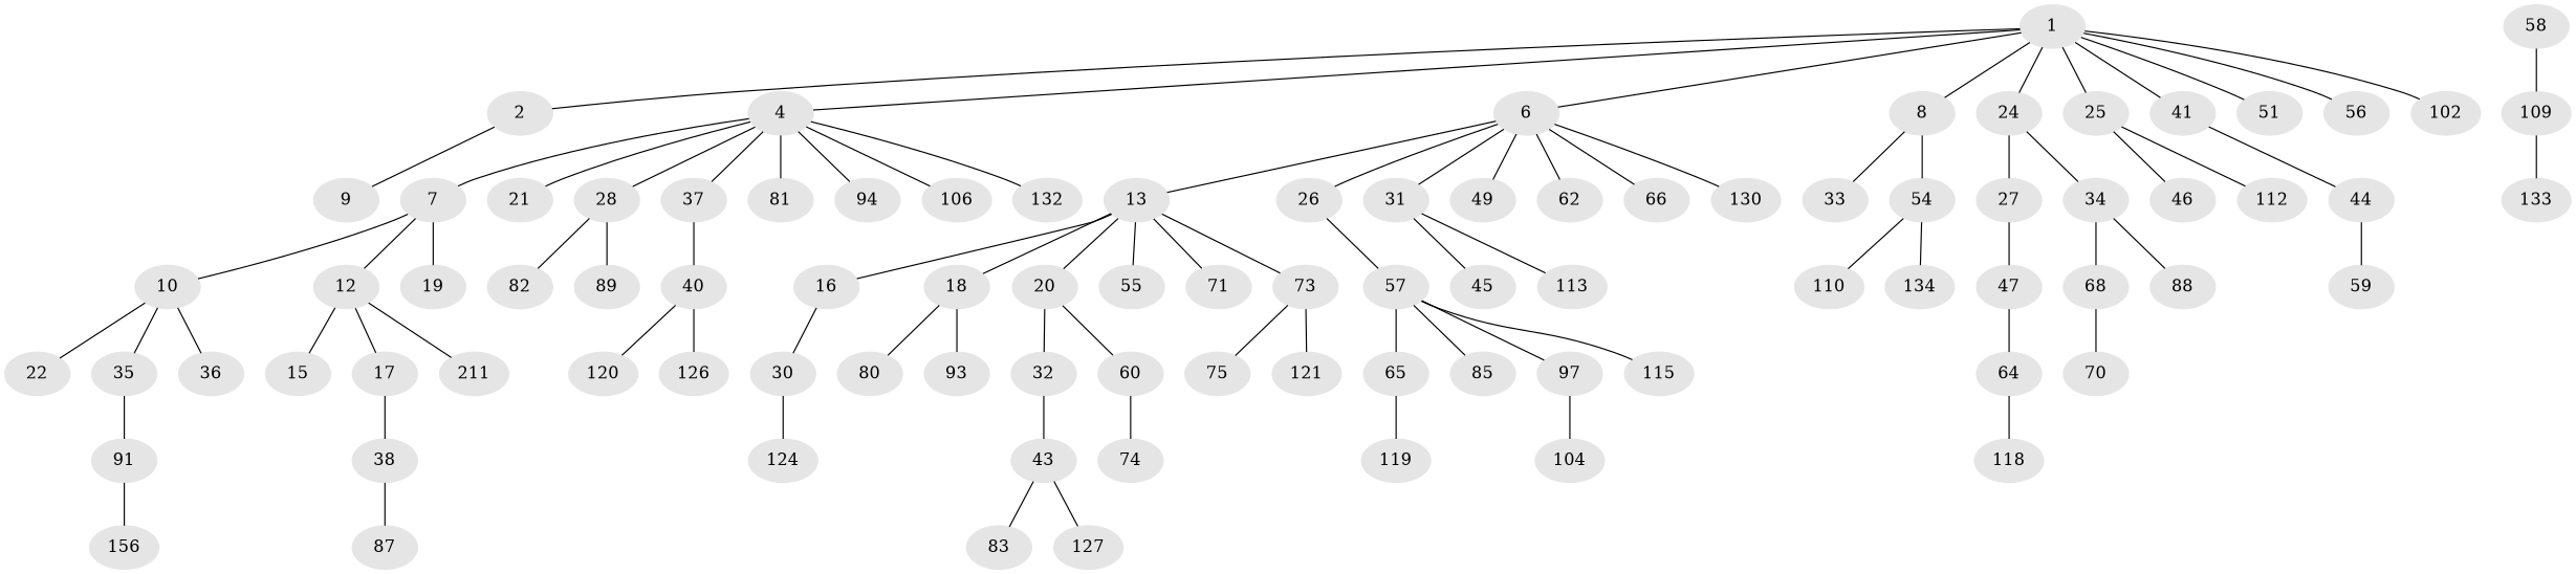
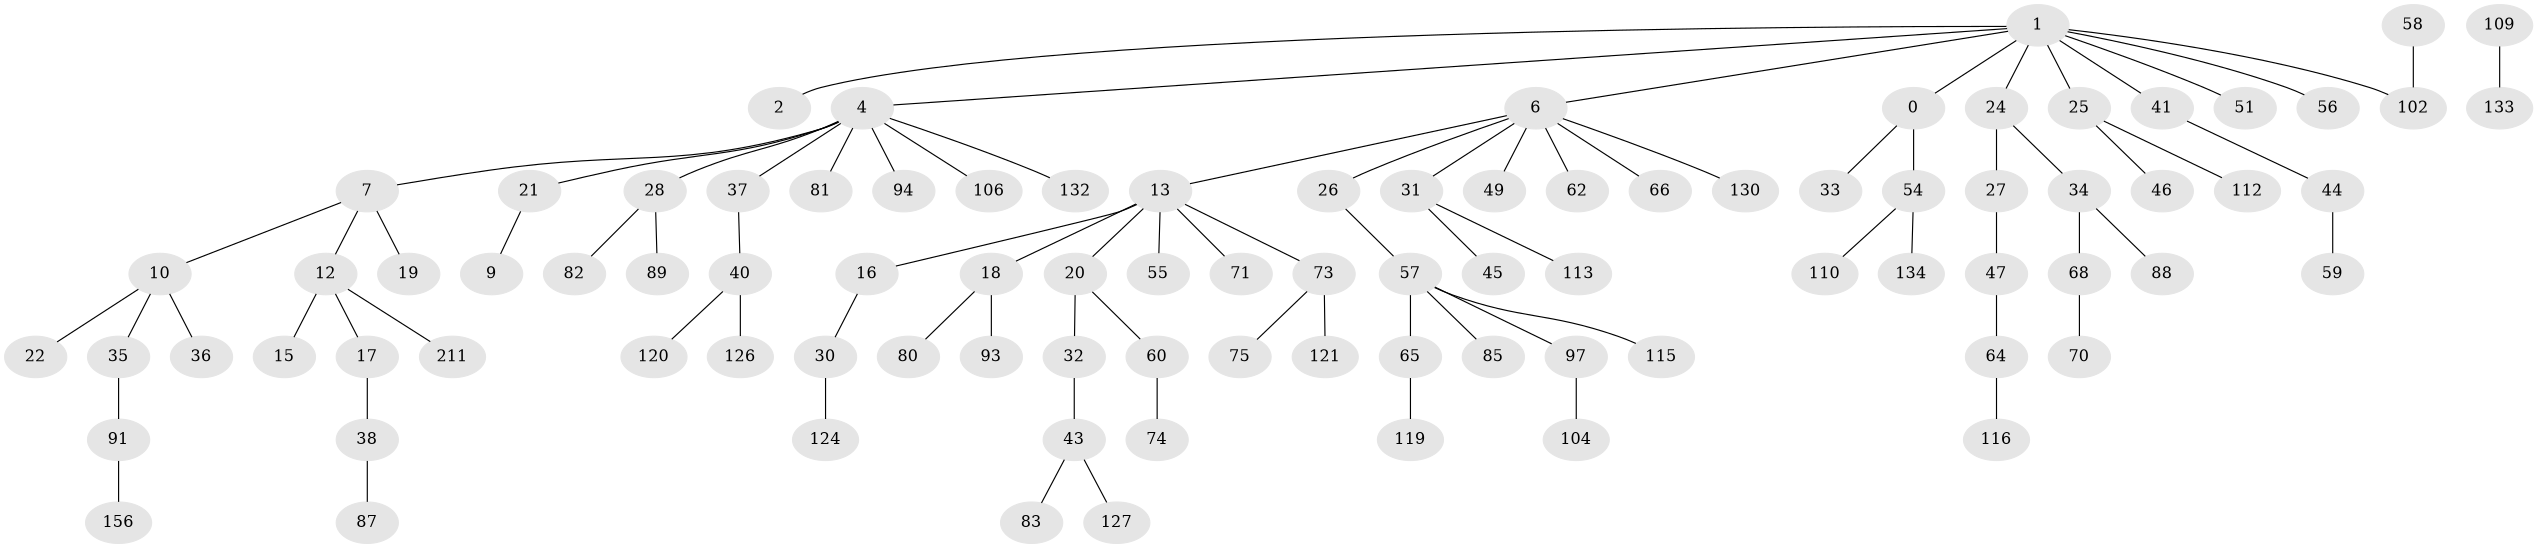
  graph {
    node [color=gray90 style=filled]
    1 [super="+3"]
    2 [super="+5"]
    4 [super="+23"]
    6 [super="+11"]
-   8 [super="+72"]
+   8 [super="+72" label=0]
    24
    25 [super="+84"]
    41 [super="+99"]
    51 [super="+101"]
    56 [super="+76"]
    102 [super="+125"]
    9 [super="+78"]
    7 [super="+39"]
    21 [super="+61"]
    28 [super="+42"]
    37
    81 [super="+95"]
    94
    106
    132
    13 [super="+14"]
    26 [super="+96"]
    31 [super="+86"]
    49 [super="+69"]
    62 [super="+136"]
    66
    130
    33 [super="+123"]
    54 [super="+105"]
    27 [super="+103"]
    34 [super="+48"]
    46 [super="+63"]
    112
    44 [super="+114"]
    10
    12 [super="+79"]
    19
    82
    89 [super="+107"]
    40 [super="+100"]
    16
    18 [super="+52"]
    20 [super="+29"]
    55 [super="+117"]
    71
    73 [super="+98"]
    57 [super="+90"]
    45
    113
    22
    35 [super="+129"]
    36 [super="+92"]
    15
    17 [super="+108"]
    n55 [label=211]
    110
    134
    91 [super="+122"]
    38 [super="+128"]
    30 [super="+50"]
    80
    93
    32 [super="+53"]
    60
    75
    121
    124
    87
    43 [super="+77"]
    74
    47 [super="+135"]
    68
    88
    65 [super="+67"]
    85
    97 [super="+131"]
    115
    64
    83
    127
    58
    109
    70
    n84 [label=156]
    120
    126
    59
-   118
+   118 [label=116]
    119
    104
    133
    1 -- 2
    1 -- 4
    1 -- 6
    1 -- 8
    1 -- 24
    1 -- 25
    1 -- 41
    1 -- 51
    1 -- 56
    1 -- 102
-   2 -- 9
+   21 -- 9
    4 -- 7
    4 -- 21
    4 -- 28
    4 -- 37
    4 -- 81
    4 -- 94
    4 -- 106
    4 -- 132
    6 -- 13
    6 -- 26
    6 -- 31
    6 -- 49
    6 -- 62
    6 -- 66
    6 -- 130
    8 -- 33
    8 -- 54
    24 -- 27
    24 -- 34
    25 -- 46
    25 -- 112
    41 -- 44
    7 -- 10
    7 -- 12
    7 -- 19
    28 -- 82
    28 -- 89
    37 -- 40
    13 -- 16
    13 -- 18
    13 -- 20
    13 -- 55
    13 -- 71
    13 -- 73
    26 -- 57
    31 -- 45
    31 -- 113
    54 -- 110
    54 -- 134
    27 -- 47
    34 -- 68
    34 -- 88
    44 -- 59
    10 -- 22
    10 -- 35
    10 -- 36
    12 -- 15
    12 -- 17
    12 -- n55
    40 -- 120
    40 -- 126
    16 -- 30
    18 -- 80
    18 -- 93
    20 -- 32
    20 -- 60
    73 -- 75
    73 -- 121
    57 -- 65
    57 -- 85
    57 -- 97
    57 -- 115
    35 -- 91
    17 -- 38
    91 -- n84
    38 -- 87
    30 -- 124
    32 -- 43
    60 -- 74
    43 -- 83
    43 -- 127
    47 -- 64
    68 -- 70
    65 -- 119
    97 -- 104
    64 -- 118
-   58 -- 109
+   58 -- 102
    109 -- 133
  }
